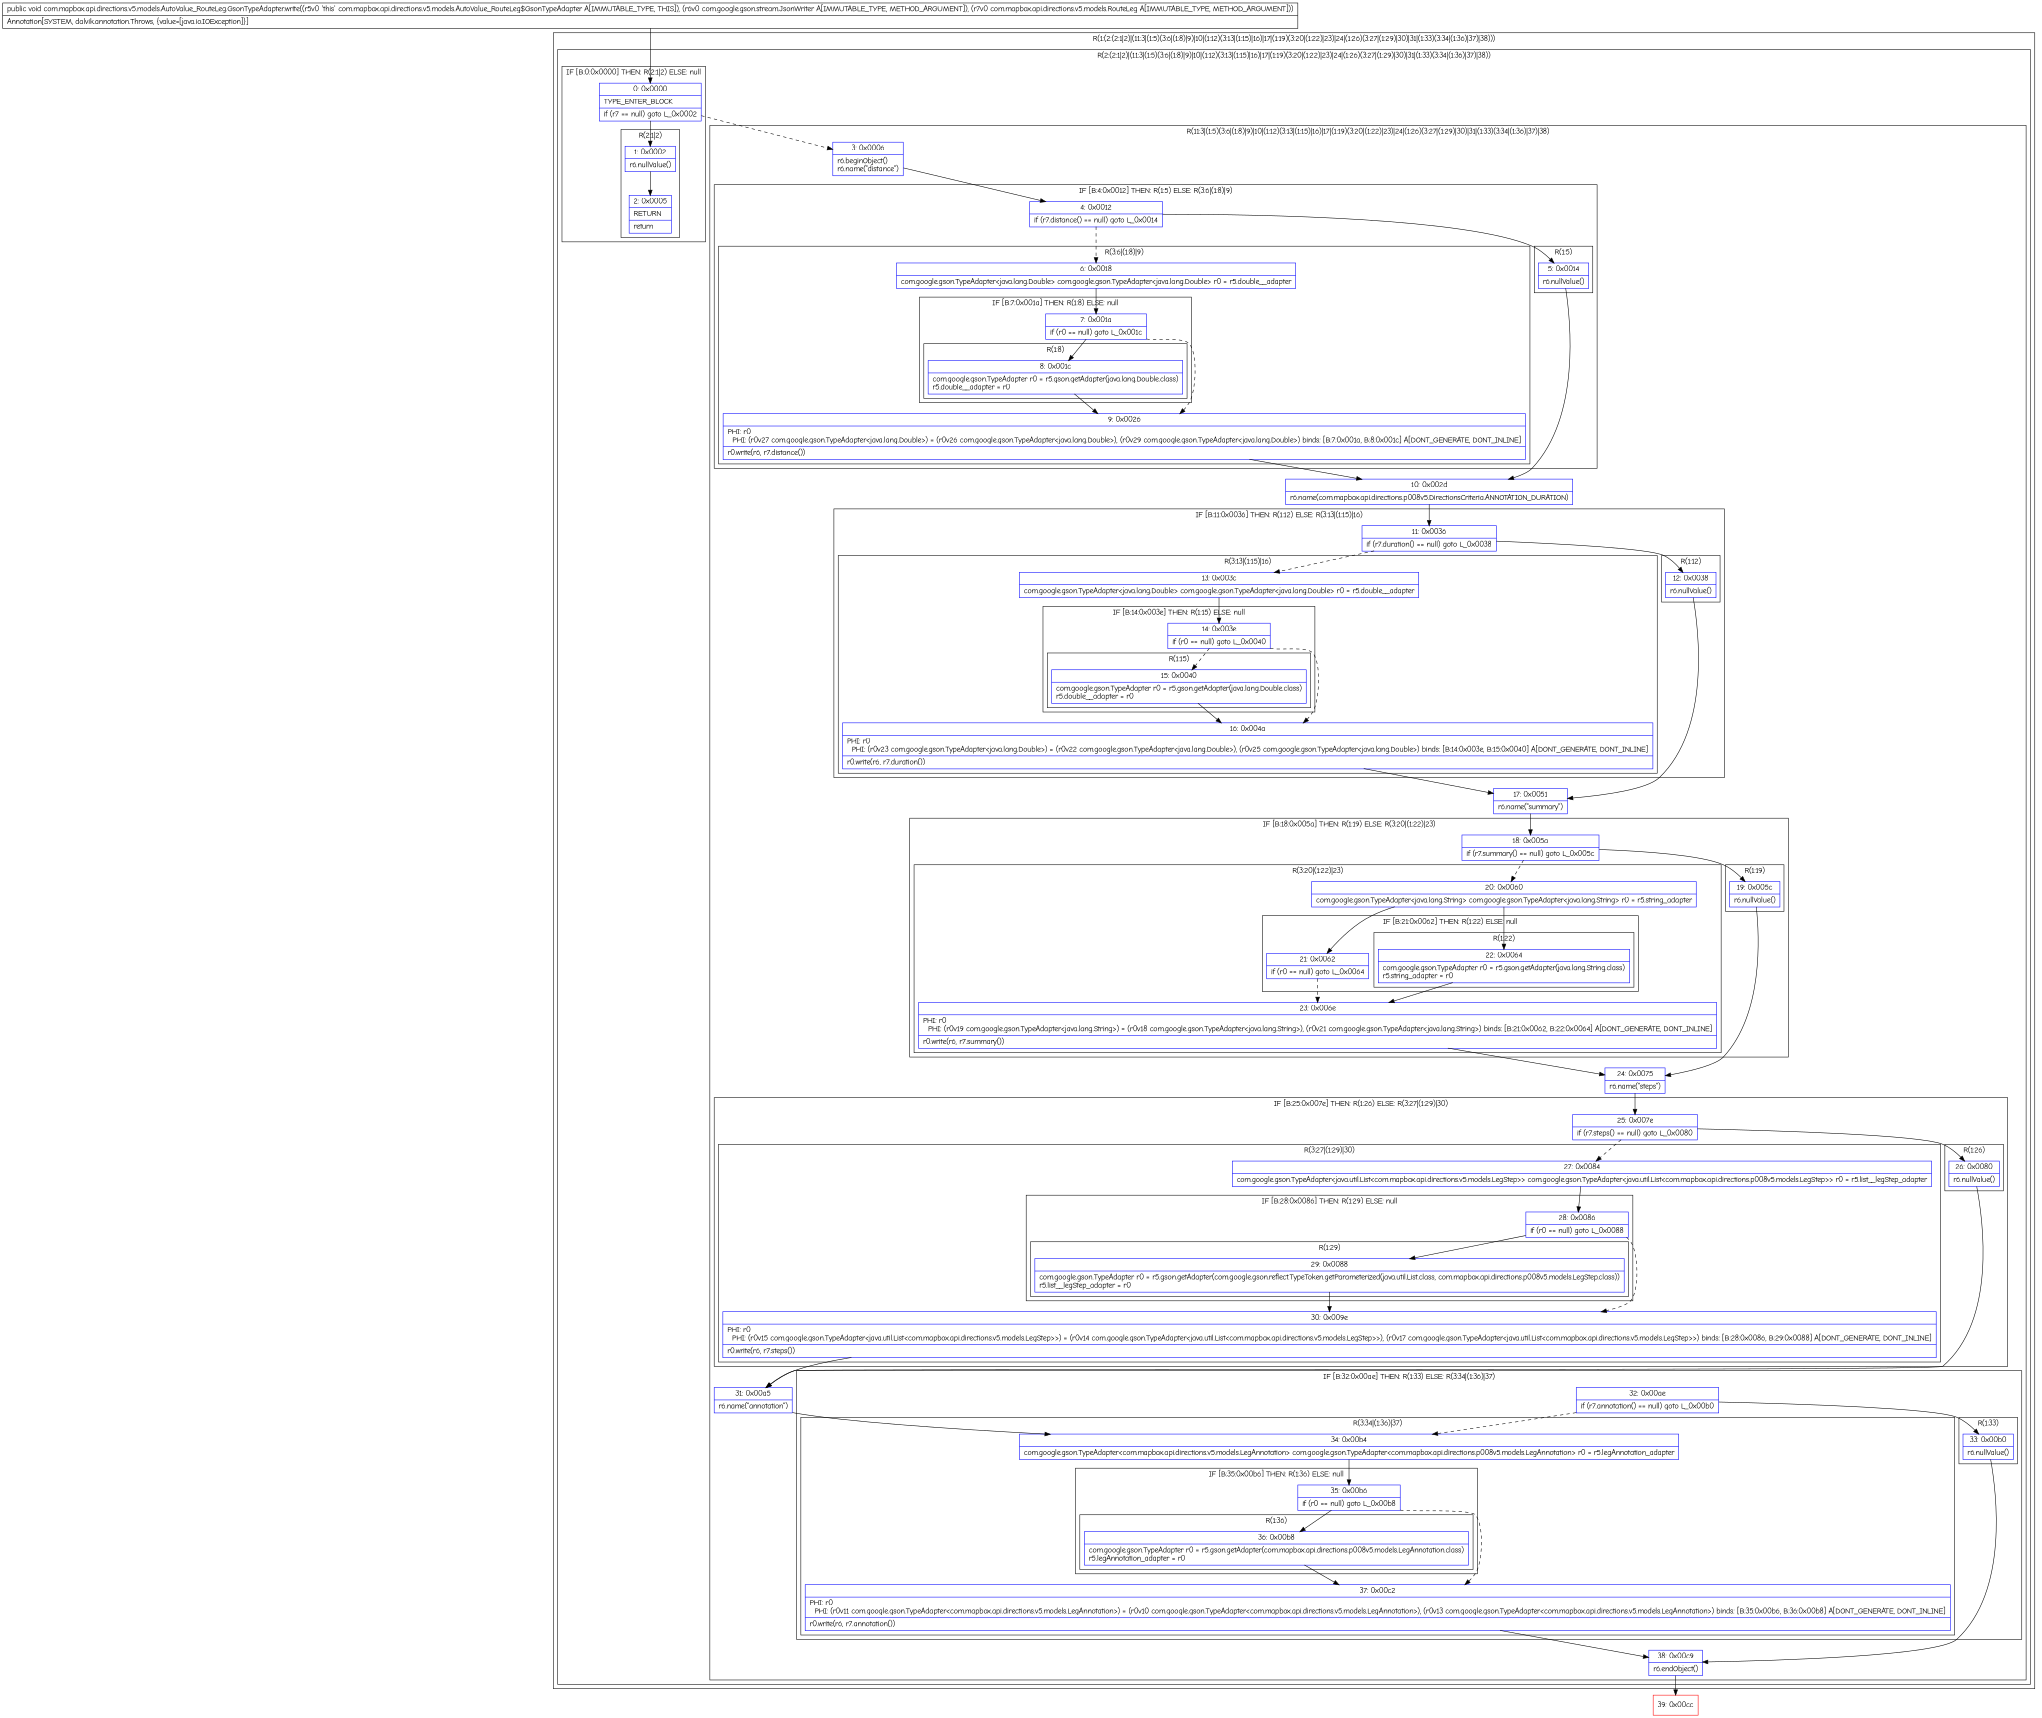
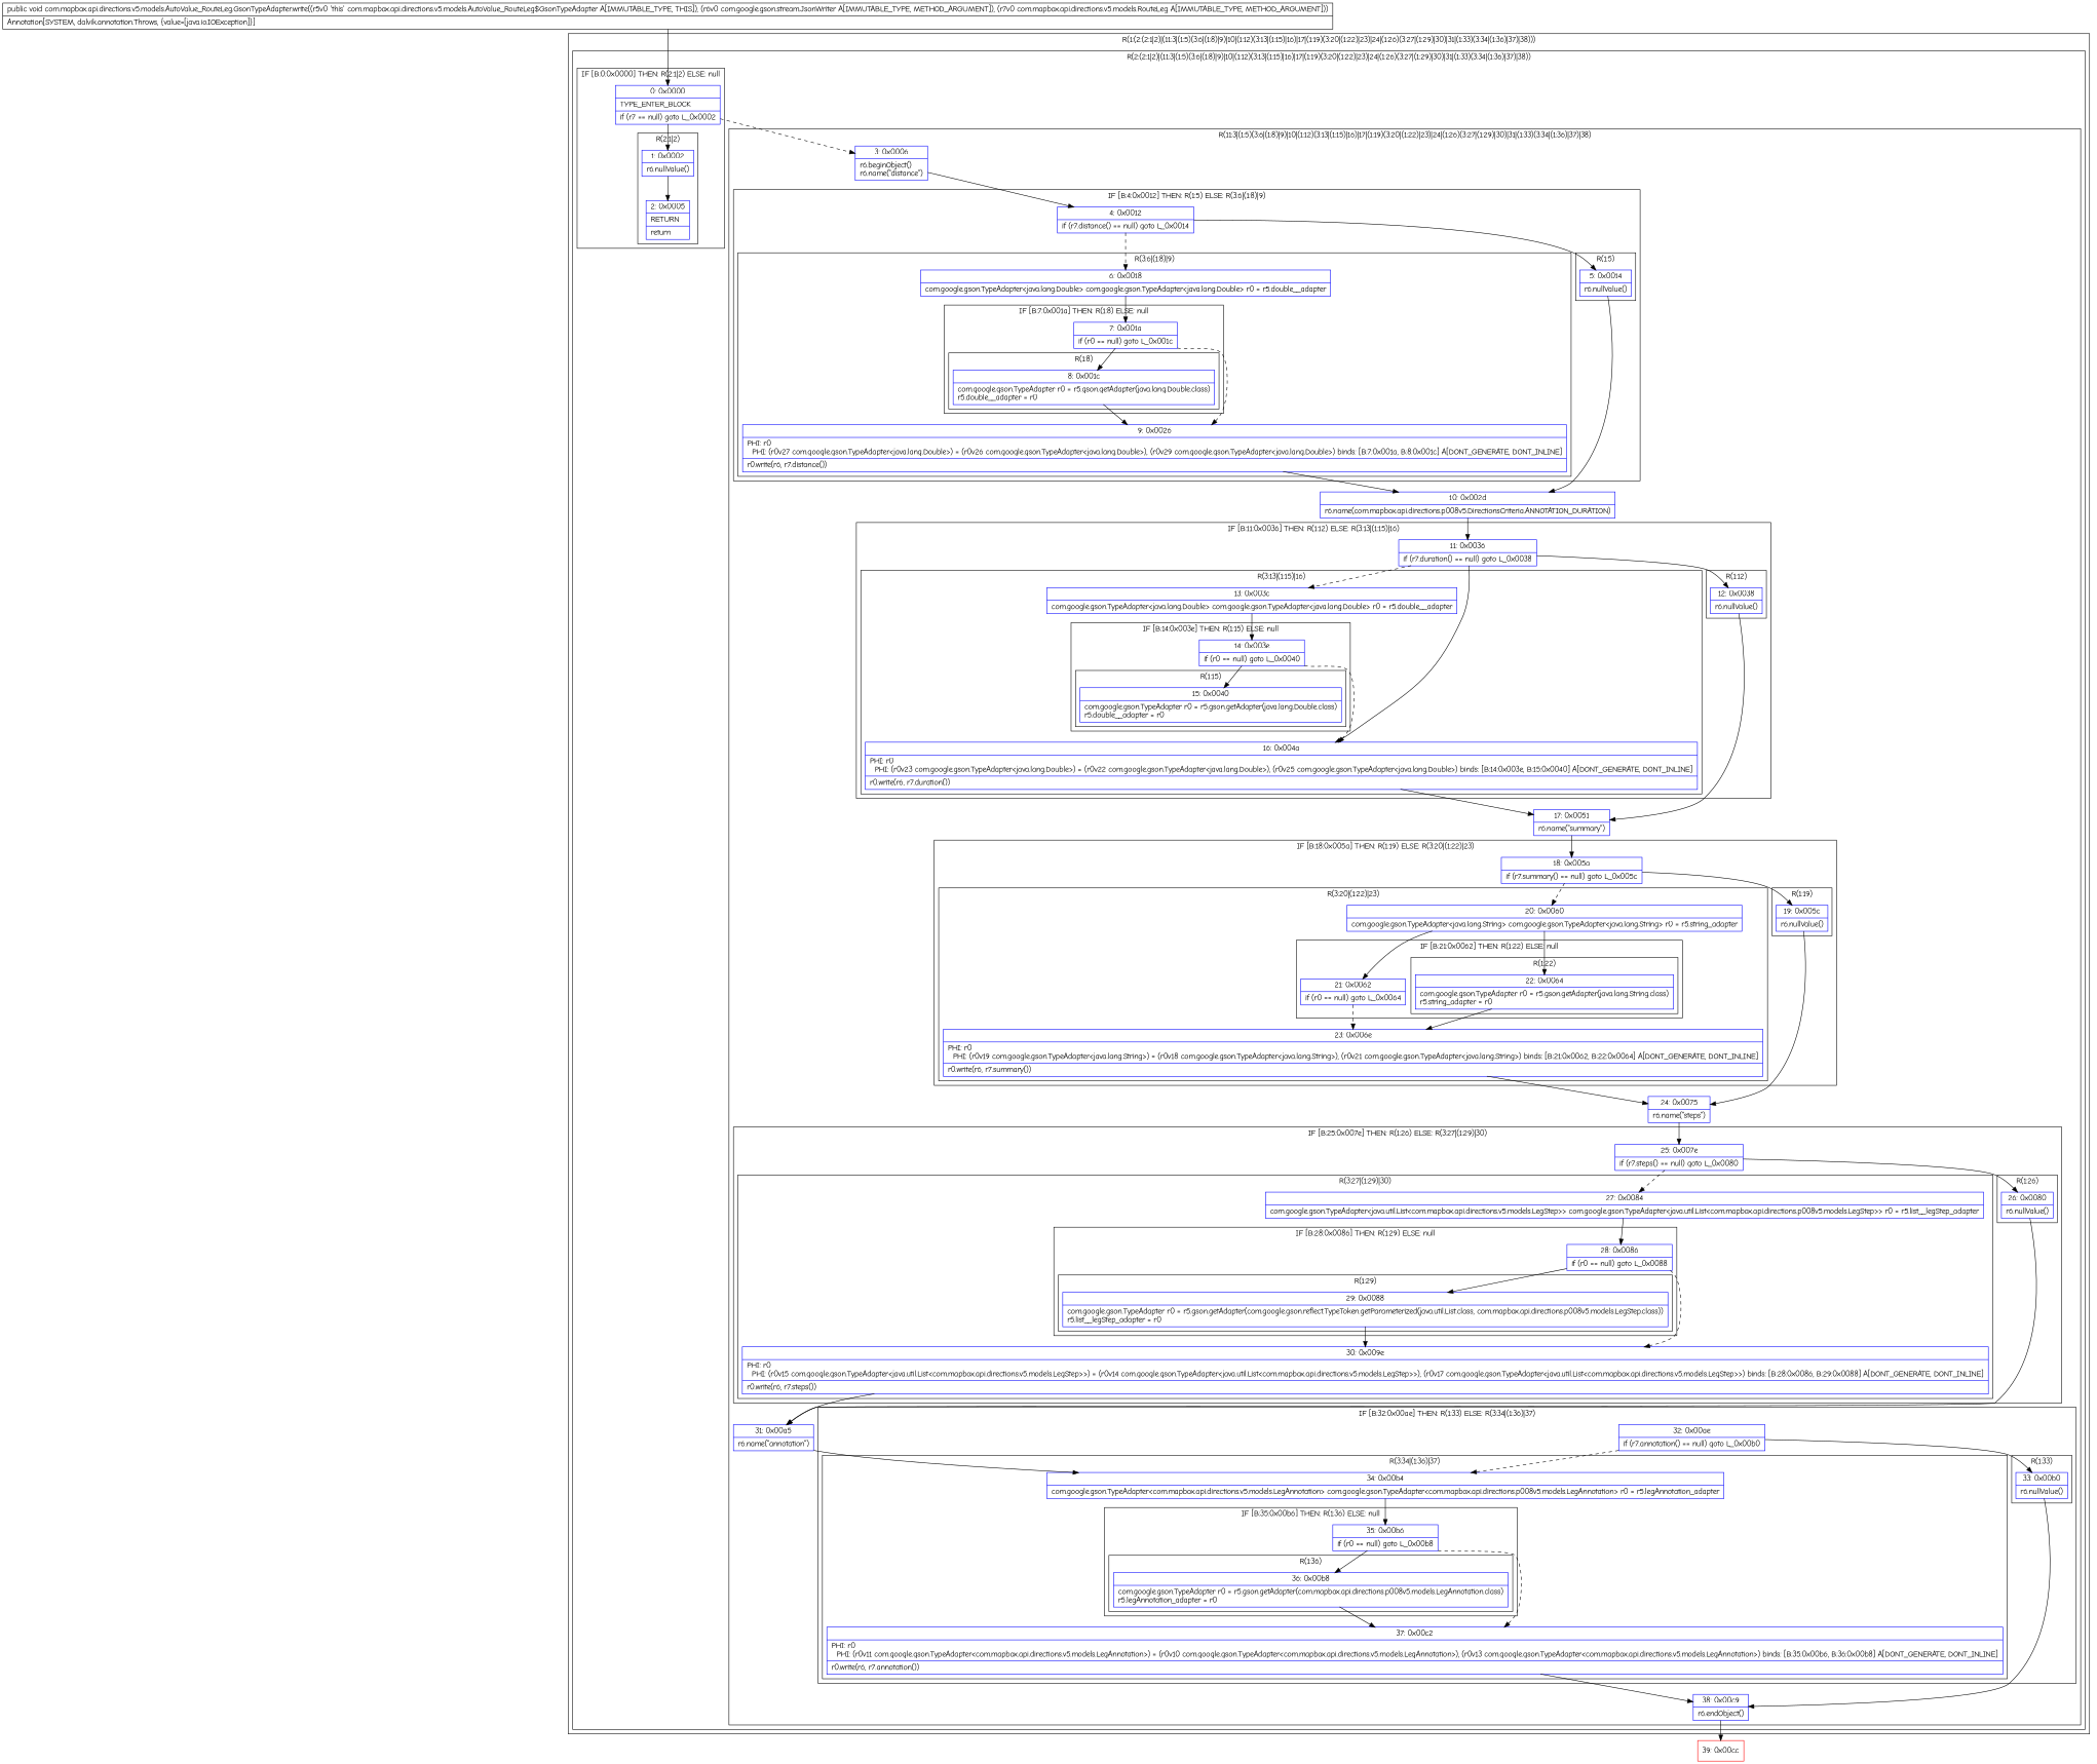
  digraph {
    fontname="Comic Neue"
    node [color=blue fontname="Comic Neue" shape=record]
    edge [fontname="Comic Neue"]
    n1 [label="{1\:\ 0x0002|r6.nullValue()\l}"]
    n2 [label="{2\:\ 0x0005|RETURN\l|return\l}"]
    n3 [label="{0\:\ 0x0000|TYPE_ENTER_BLOCK\l|if (r7 == null) goto L_0x0002\l}"]
    n4 [label="{5\:\ 0x0014|r6.nullValue()\l}"]
    n5 [label="{8\:\ 0x001c|com.google.gson.TypeAdapter r0 = r5.gson.getAdapter(java.lang.Double.class)\lr5.double__adapter = r0\l}"]
    n6 [label="{7\:\ 0x001a|if (r0 == null) goto L_0x001c\l}"]
    n7 [label="{6\:\ 0x0018|com.google.gson.TypeAdapter\<java.lang.Double\> com.google.gson.TypeAdapter\<java.lang.Double\> r0 = r5.double__adapter\l}"]
    n8 [label="{9\:\ 0x0026|PHI: r0 \l  PHI: (r0v27 com.google.gson.TypeAdapter\<java.lang.Double\>) = (r0v26 com.google.gson.TypeAdapter\<java.lang.Double\>), (r0v29 com.google.gson.TypeAdapter\<java.lang.Double\>) binds: [B:7:0x001a, B:8:0x001c] A[DONT_GENERATE, DONT_INLINE]\l|r0.write(r6, r7.distance())\l}"]
    n9 [label="{4\:\ 0x0012|if (r7.distance() == null) goto L_0x0014\l}"]
    n10 [label="{12\:\ 0x0038|r6.nullValue()\l}"]
    n11 [label="{15\:\ 0x0040|com.google.gson.TypeAdapter r0 = r5.gson.getAdapter(java.lang.Double.class)\lr5.double__adapter = r0\l}"]
    n12 [label="{14\:\ 0x003e|if (r0 == null) goto L_0x0040\l}"]
    n13 [label="{13\:\ 0x003c|com.google.gson.TypeAdapter\<java.lang.Double\> com.google.gson.TypeAdapter\<java.lang.Double\> r0 = r5.double__adapter\l}"]
    n14 [label="{16\:\ 0x004a|PHI: r0 \l  PHI: (r0v23 com.google.gson.TypeAdapter\<java.lang.Double\>) = (r0v22 com.google.gson.TypeAdapter\<java.lang.Double\>), (r0v25 com.google.gson.TypeAdapter\<java.lang.Double\>) binds: [B:14:0x003e, B:15:0x0040] A[DONT_GENERATE, DONT_INLINE]\l|r0.write(r6, r7.duration())\l}"]
    n15 [label="{11\:\ 0x0036|if (r7.duration() == null) goto L_0x0038\l}"]
    n16 [label="{19\:\ 0x005c|r6.nullValue()\l}"]
    n17 [label="{22\:\ 0x0064|com.google.gson.TypeAdapter r0 = r5.gson.getAdapter(java.lang.String.class)\lr5.string_adapter = r0\l}"]
    n18 [label="{21\:\ 0x0062|if (r0 == null) goto L_0x0064\l}"]
    n19 [label="{20\:\ 0x0060|com.google.gson.TypeAdapter\<java.lang.String\> com.google.gson.TypeAdapter\<java.lang.String\> r0 = r5.string_adapter\l}"]
    n20 [label="{23\:\ 0x006e|PHI: r0 \l  PHI: (r0v19 com.google.gson.TypeAdapter\<java.lang.String\>) = (r0v18 com.google.gson.TypeAdapter\<java.lang.String\>), (r0v21 com.google.gson.TypeAdapter\<java.lang.String\>) binds: [B:21:0x0062, B:22:0x0064] A[DONT_GENERATE, DONT_INLINE]\l|r0.write(r6, r7.summary())\l}"]
    n21 [label="{18\:\ 0x005a|if (r7.summary() == null) goto L_0x005c\l}"]
    n22 [label="{26\:\ 0x0080|r6.nullValue()\l}"]
    n23 [label="{29\:\ 0x0088|com.google.gson.TypeAdapter r0 = r5.gson.getAdapter(com.google.gson.reflect.TypeToken.getParameterized(java.util.List.class, com.mapbox.api.directions.p008v5.models.LegStep.class))\lr5.list__legStep_adapter = r0\l}"]
    n24 [label="{28\:\ 0x0086|if (r0 == null) goto L_0x0088\l}"]
    n25 [label="{27\:\ 0x0084|com.google.gson.TypeAdapter\<java.util.List\<com.mapbox.api.directions.v5.models.LegStep\>\> com.google.gson.TypeAdapter\<java.util.List\<com.mapbox.api.directions.p008v5.models.LegStep\>\> r0 = r5.list__legStep_adapter\l}"]
    n26 [label="{30\:\ 0x009e|PHI: r0 \l  PHI: (r0v15 com.google.gson.TypeAdapter\<java.util.List\<com.mapbox.api.directions.v5.models.LegStep\>\>) = (r0v14 com.google.gson.TypeAdapter\<java.util.List\<com.mapbox.api.directions.v5.models.LegStep\>\>), (r0v17 com.google.gson.TypeAdapter\<java.util.List\<com.mapbox.api.directions.v5.models.LegStep\>\>) binds: [B:28:0x0086, B:29:0x0088] A[DONT_GENERATE, DONT_INLINE]\l|r0.write(r6, r7.steps())\l}"]
    n27 [label="{25\:\ 0x007e|if (r7.steps() == null) goto L_0x0080\l}"]
    n28 [label="{33\:\ 0x00b0|r6.nullValue()\l}"]
    n29 [label="{36\:\ 0x00b8|com.google.gson.TypeAdapter r0 = r5.gson.getAdapter(com.mapbox.api.directions.p008v5.models.LegAnnotation.class)\lr5.legAnnotation_adapter = r0\l}"]
    n30 [label="{35\:\ 0x00b6|if (r0 == null) goto L_0x00b8\l}"]
    n31 [label="{34\:\ 0x00b4|com.google.gson.TypeAdapter\<com.mapbox.api.directions.v5.models.LegAnnotation\> com.google.gson.TypeAdapter\<com.mapbox.api.directions.p008v5.models.LegAnnotation\> r0 = r5.legAnnotation_adapter\l}"]
    n32 [label="{37\:\ 0x00c2|PHI: r0 \l  PHI: (r0v11 com.google.gson.TypeAdapter\<com.mapbox.api.directions.v5.models.LegAnnotation\>) = (r0v10 com.google.gson.TypeAdapter\<com.mapbox.api.directions.v5.models.LegAnnotation\>), (r0v13 com.google.gson.TypeAdapter\<com.mapbox.api.directions.v5.models.LegAnnotation\>) binds: [B:35:0x00b6, B:36:0x00b8] A[DONT_GENERATE, DONT_INLINE]\l|r0.write(r6, r7.annotation())\l}"]
    n33 [label="{32\:\ 0x00ae|if (r7.annotation() == null) goto L_0x00b0\l}"]
    n34 [label="{3\:\ 0x0006|r6.beginObject()\lr6.name(\"distance\")\l}"]
    n35 [label="{10\:\ 0x002d|r6.name(com.mapbox.api.directions.p008v5.DirectionsCriteria.ANNOTATION_DURATION)\l}"]
    n36 [label="{17\:\ 0x0051|r6.name(\"summary\")\l}"]
    n37 [label="{24\:\ 0x0075|r6.name(\"steps\")\l}"]
    n38 [label="{31\:\ 0x00a5|r6.name(\"annotation\")\l}"]
    n39 [label="{38\:\ 0x00c9|r6.endObject()\l}"]
    n40 [color=red label="{39\:\ 0x00cc}"]
    n41 [label="{public void com.mapbox.api.directions.v5.models.AutoValue_RouteLeg.GsonTypeAdapter.write((r5v0 'this' com.mapbox.api.directions.v5.models.AutoValue_RouteLeg$GsonTypeAdapter A[IMMUTABLE_TYPE, THIS]), (r6v0 com.google.gson.stream.JsonWriter A[IMMUTABLE_TYPE, METHOD_ARGUMENT]), (r7v0 com.mapbox.api.directions.v5.models.RouteLeg A[IMMUTABLE_TYPE, METHOD_ARGUMENT]))  | Annotation[SYSTEM, dalvik.annotation.Throws, \{value=[java.io.IOException]\}]\l}" color=""]
    subgraph cluster_1 {
      label="R(1:(2:(2:1|2)|(11:3|(1:5)(3:6|(1:8)|9)|10|(1:12)(3:13|(1:15)|16)|17|(1:19)(3:20|(1:22)|23)|24|(1:26)(3:27|(1:29)|30)|31|(1:33)(3:34|(1:36)|37)|38)))"
      subgraph cluster_2 {
        label="R(2:(2:1|2)|(11:3|(1:5)(3:6|(1:8)|9)|10|(1:12)(3:13|(1:15)|16)|17|(1:19)(3:20|(1:22)|23)|24|(1:26)(3:27|(1:29)|30)|31|(1:33)(3:34|(1:36)|37)|38))"
        subgraph cluster_3 {
          label="IF [B:0:0x0000] THEN: R(2:1|2) ELSE: null"
          n3
          subgraph cluster_4 {
            label="R(2:1|2)"
            n1
            n2
          }
        }
        subgraph cluster_5 {
          label="R(11:3|(1:5)(3:6|(1:8)|9)|10|(1:12)(3:13|(1:15)|16)|17|(1:19)(3:20|(1:22)|23)|24|(1:26)(3:27|(1:29)|30)|31|(1:33)(3:34|(1:36)|37)|38)"
          n34
          n35
          n36
          n37
          n38
          n39
          subgraph cluster_6 {
            label="IF [B:4:0x0012] THEN: R(1:5) ELSE: R(3:6|(1:8)|9)"
            n9
            subgraph cluster_7 {
              label="R(1:5)"
              n4
            }
            subgraph cluster_8 {
              label="R(3:6|(1:8)|9)"
              n7
              n8
              subgraph cluster_9 {
                label="IF [B:7:0x001a] THEN: R(1:8) ELSE: null"
                n6
                subgraph cluster_10 {
                  label="R(1:8)"
                  n5
                }
              }
            }
          }
          subgraph cluster_11 {
            label="IF [B:11:0x0036] THEN: R(1:12) ELSE: R(3:13|(1:15)|16)"
            n15
            subgraph cluster_12 {
              label="R(1:12)"
              n10
            }
            subgraph cluster_13 {
              label="R(3:13|(1:15)|16)"
              n13
              n14
              subgraph cluster_14 {
                label="IF [B:14:0x003e] THEN: R(1:15) ELSE: null"
                n12
                subgraph cluster_15 {
                  label="R(1:15)"
                  n11
                }
              }
            }
          }
          subgraph cluster_16 {
            label="IF [B:18:0x005a] THEN: R(1:19) ELSE: R(3:20|(1:22)|23)"
            n21
            subgraph cluster_17 {
              label="R(1:19)"
              n16
            }
            subgraph cluster_18 {
              label="R(3:20|(1:22)|23)"
              n19
              n20
              subgraph cluster_19 {
                label="IF [B:21:0x0062] THEN: R(1:22) ELSE: null"
                n18
                subgraph cluster_20 {
                  label="R(1:22)"
                  n17
                }
              }
            }
          }
          subgraph cluster_21 {
            label="IF [B:25:0x007e] THEN: R(1:26) ELSE: R(3:27|(1:29)|30)"
            n27
            subgraph cluster_22 {
              label="R(1:26)"
              n22
            }
            subgraph cluster_23 {
              label="R(3:27|(1:29)|30)"
              n25
              n26
              subgraph cluster_24 {
                label="IF [B:28:0x0086] THEN: R(1:29) ELSE: null"
                n24
                subgraph cluster_25 {
                  label="R(1:29)"
                  n23
                }
              }
            }
          }
          subgraph cluster_26 {
            label="IF [B:32:0x00ae] THEN: R(1:33) ELSE: R(3:34|(1:36)|37)"
            n33
            subgraph cluster_27 {
              label="R(1:33)"
              n28
            }
            subgraph cluster_28 {
              label="R(3:34|(1:36)|37)"
              n31
              n32
              subgraph cluster_29 {
                label="IF [B:35:0x00b6] THEN: R(1:36) ELSE: null"
                n30
                subgraph cluster_30 {
                  label="R(1:36)"
                  n29
                }
              }
            }
          }
        }
      }
    }
    n1 -> n2
    n3 -> n1
    n3 -> n34 [style=dashed]
    n4 -> n35
    n5 -> n8
    n6 -> n5
    n6 -> n8 [style=dashed]
    n7 -> n6
    n8 -> n35
    n9 -> n4
    n9 -> n7 [style=dashed]
    n10 -> n36
-   n11 -> n14
-   n12 -> n11 [style=dashed]
+   n15 -> n14
+   n12 -> n11
    n12 -> n14 [style=dashed]
    n13 -> n12
    n14 -> n36
    n15 -> n10
    n15 -> n13 [style=dashed]
    n16 -> n37
    n17 -> n20
    n18 -> n20 [style=dashed]
    n19 -> n17
    n19 -> n18
    n20 -> n37
    n21 -> n16
    n21 -> n19 [style=dashed]
    n22 -> n38
    n23 -> n26
    n24 -> n23
    n24 -> n26 [style=dashed]
    n25 -> n24
    n26 -> n38
    n27 -> n22
    n27 -> n25 [style=dashed]
    n28 -> n39
    n29 -> n32
    n30 -> n29
    n30 -> n32 [style=dashed]
    n31 -> n30
    n32 -> n39
    n33 -> n28
    n33 -> n31 [style=dashed]
    n34 -> n9
    n35 -> n15
    n36 -> n21
    n37 -> n27
    n38 -> n31
    n39 -> n40
    n41 -> n3
  }
